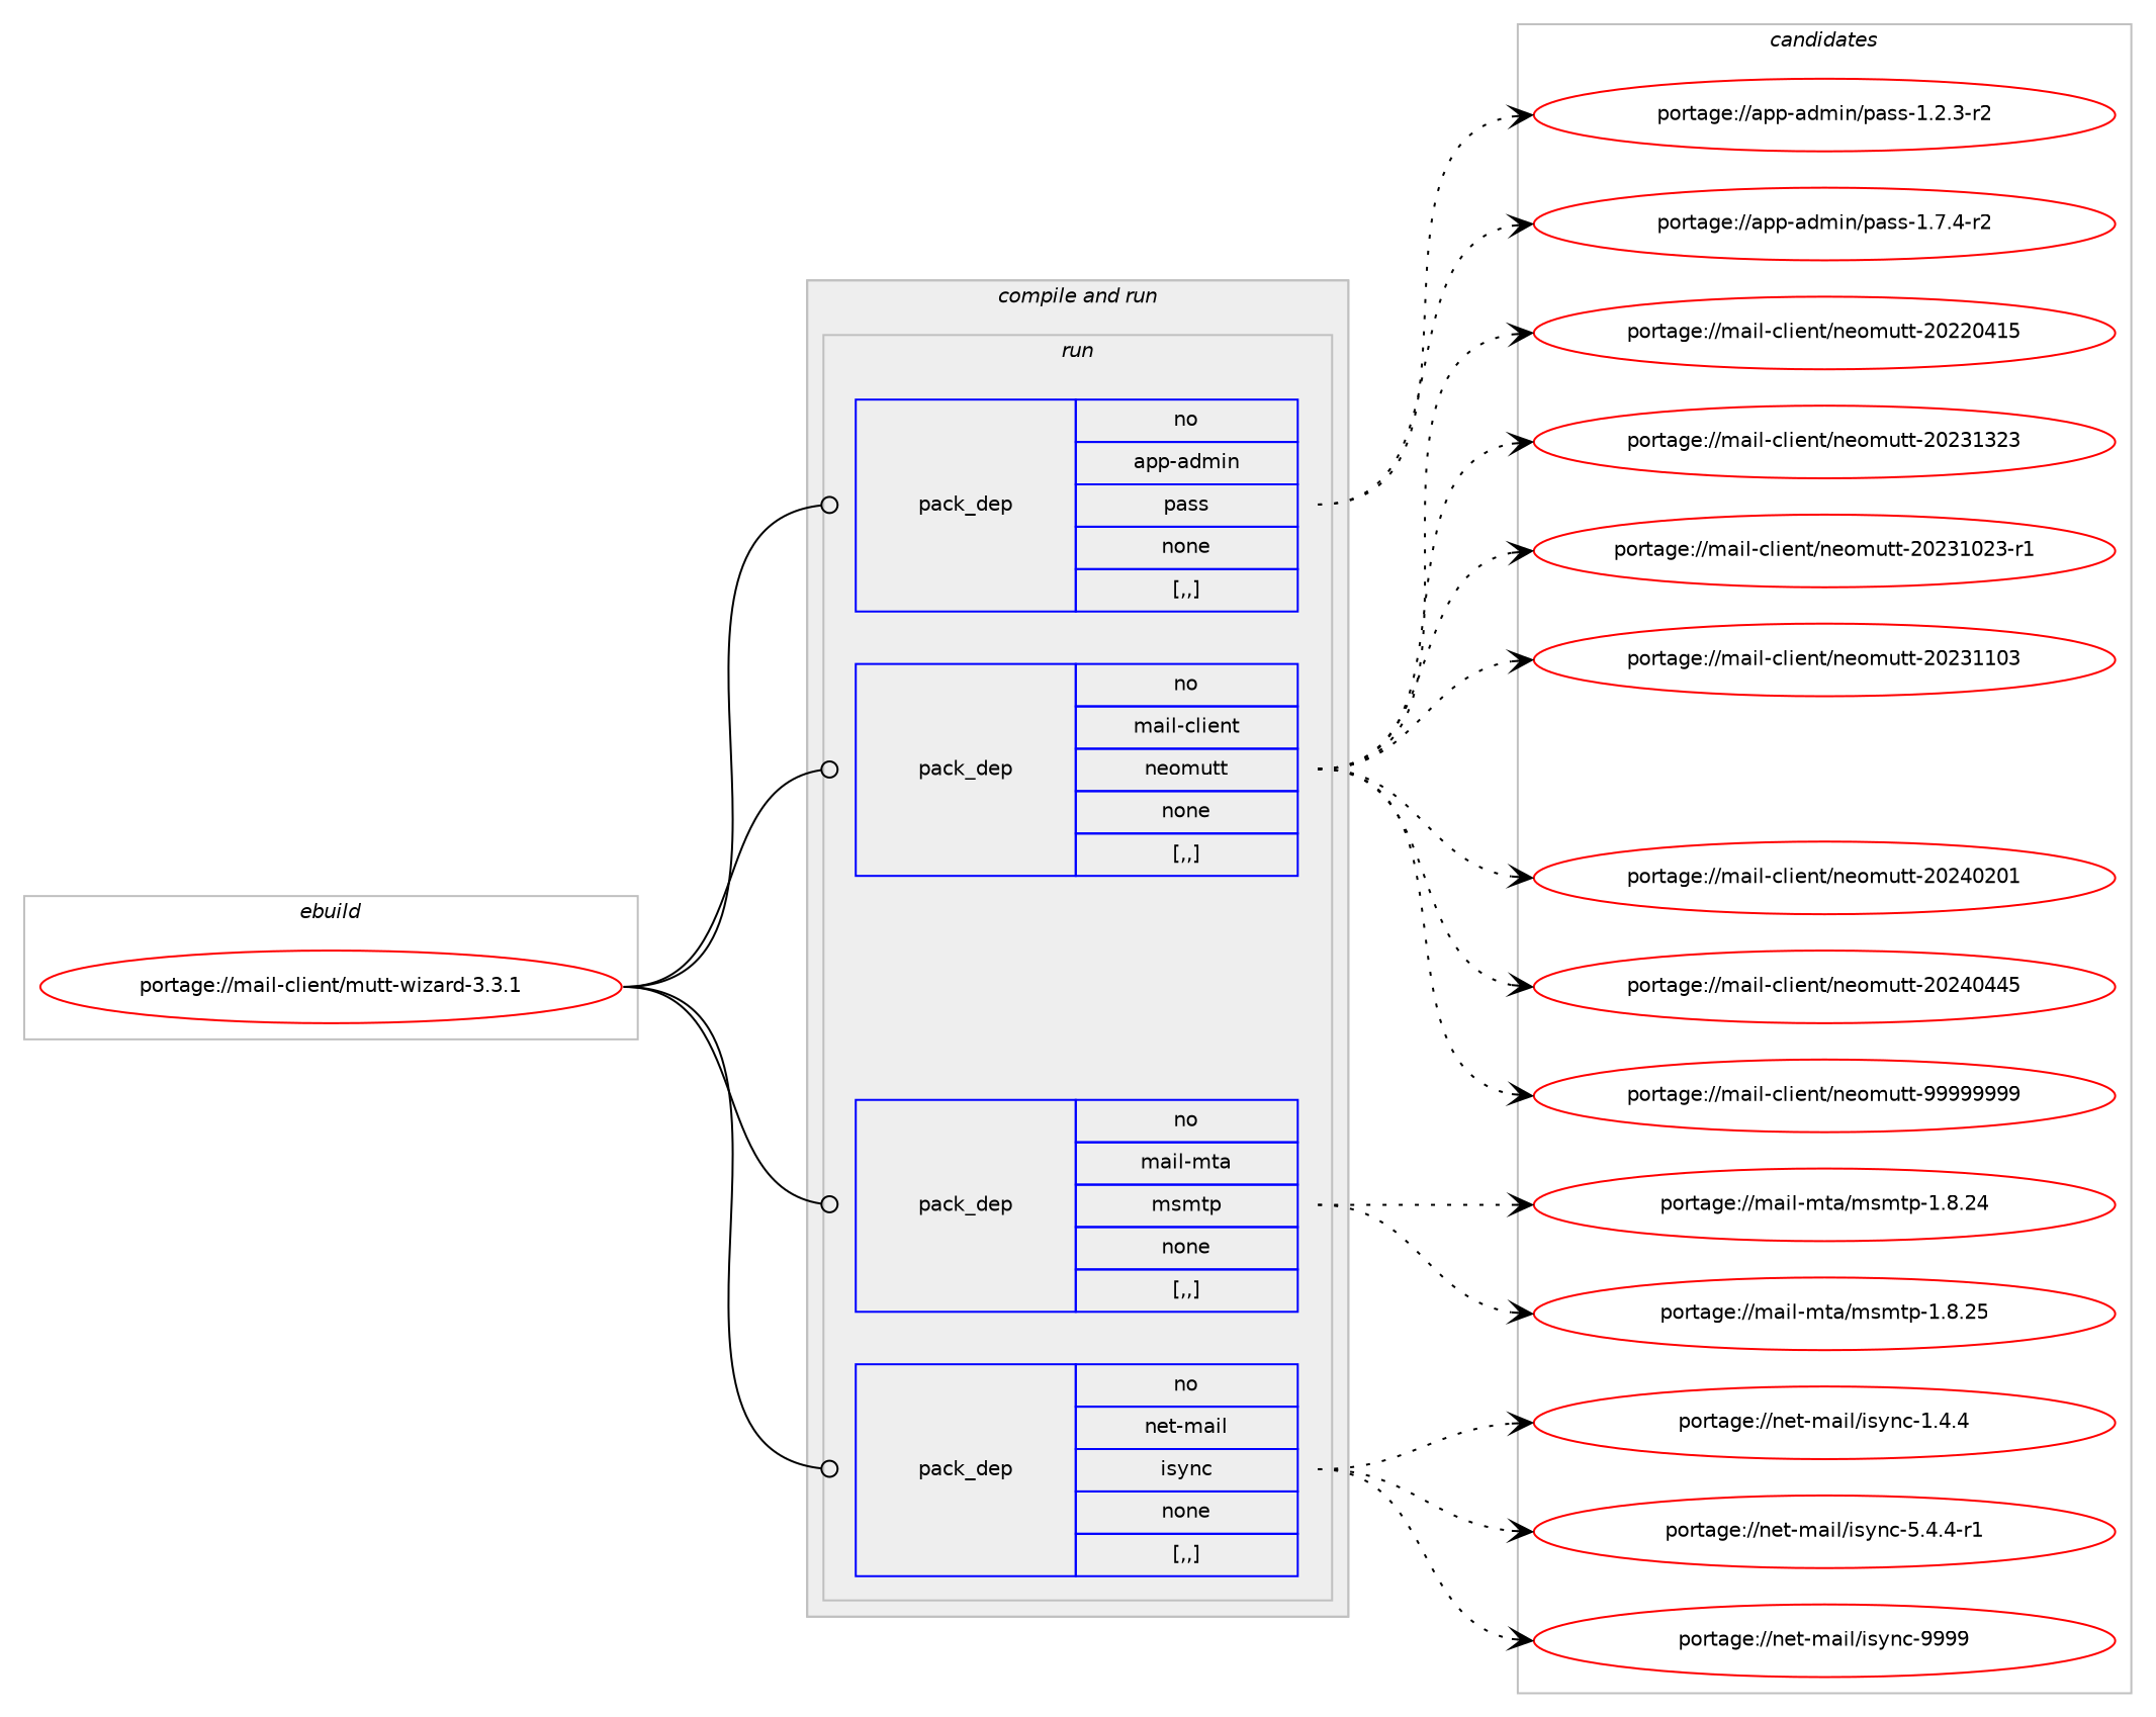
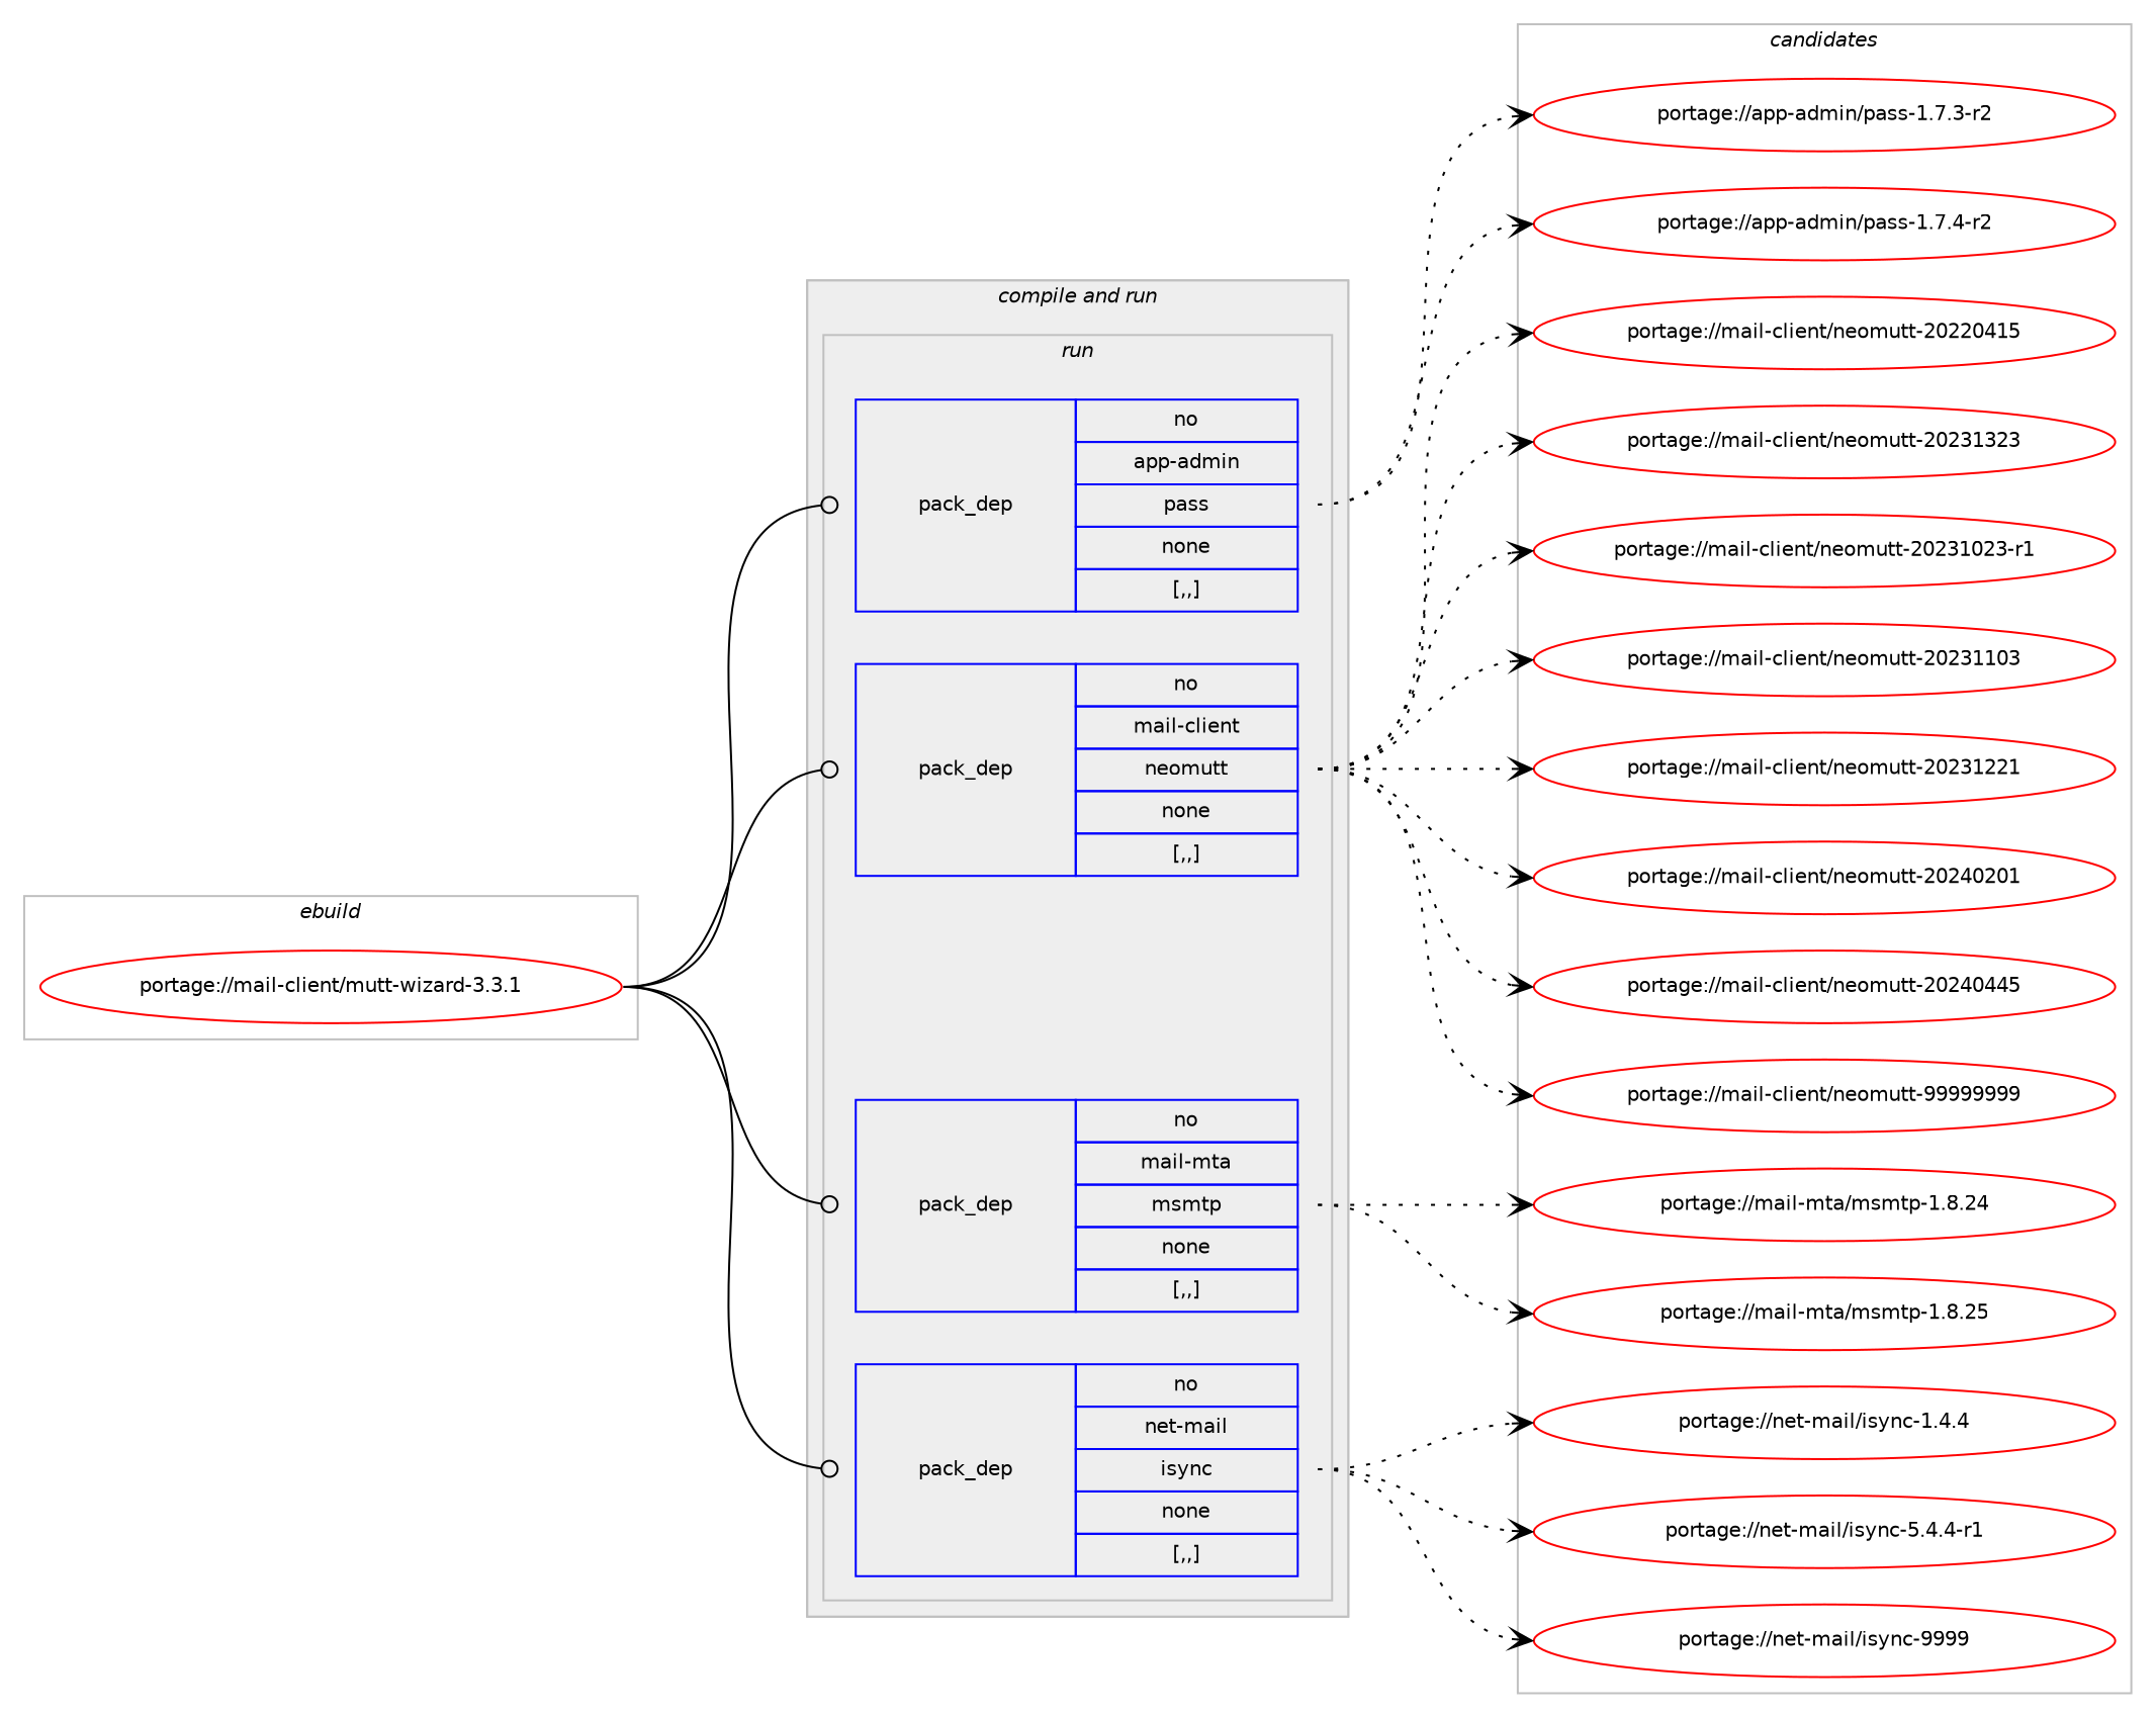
  digraph {
    compound=true
    concentrate=true
    fontname=Helvetica
    fontsize=10
    newrank=true
    rankdir=LR
    ranksep=1.5
    node [color=red fontname=Helvetica fontsize=10]
    edge [arrowhead=vee headport=w style=dotted tailport=e weight=100]
    n1 [label="portage://mail-client/mutt-wizard-3.3.1" width=4]
    n2 [color=blue label=<<TABLE BORDER="0" CELLBORDER="1" CELLSPACING="0" CELLPADDING="4" WIDTH="220"><TR><TD ROWSPAN="6" CELLPADDING="30">pack_dep</TD></TR><TR><TD WIDTH="110">no</TD></TR><TR><TD>app-admin</TD></TR><TR><TD>pass</TD></TR><TR><TD>none</TD></TR><TR><TD>[,,]</TD></TR></TABLE>> shape=none]
    n3 [color=blue label=<<TABLE BORDER="0" CELLBORDER="1" CELLSPACING="0" CELLPADDING="4" WIDTH="220"><TR><TD ROWSPAN="6" CELLPADDING="30">pack_dep</TD></TR><TR><TD WIDTH="110">no</TD></TR><TR><TD>mail-client</TD></TR><TR><TD>neomutt</TD></TR><TR><TD>none</TD></TR><TR><TD>[,,]</TD></TR></TABLE>> shape=none]
    n4 [color=blue label=<<TABLE BORDER="0" CELLBORDER="1" CELLSPACING="0" CELLPADDING="4" WIDTH="220"><TR><TD ROWSPAN="6" CELLPADDING="30">pack_dep</TD></TR><TR><TD WIDTH="110">no</TD></TR><TR><TD>mail-mta</TD></TR><TR><TD>msmtp</TD></TR><TR><TD>none</TD></TR><TR><TD>[,,]</TD></TR></TABLE>> shape=none]
    n5 [color=blue label=<<TABLE BORDER="0" CELLBORDER="1" CELLSPACING="0" CELLPADDING="4" WIDTH="220"><TR><TD ROWSPAN="6" CELLPADDING="30">pack_dep</TD></TR><TR><TD WIDTH="110">no</TD></TR><TR><TD>net-mail</TD></TR><TR><TD>isync</TD></TR><TR><TD>none</TD></TR><TR><TD>[,,]</TD></TR></TABLE>> shape=none]
-   n6 [label="portage://app-admin/pass-1.2.3-r2" width=4]
+   n6 [label="portage://app-admin/pass-1.7.3-r2" width=4]
    n7 [label="portage://app-admin/pass-1.7.4-r2" width=4]
    n8 [label="portage://mail-client/neomutt-20220415" width=4]
    n9 [label="portage://mail-client/neomutt-20231323" width=4]
    n10 [label="portage://mail-client/neomutt-20231023-r1" width=4]
    n11 [label="portage://mail-client/neomutt-20231103" width=4]
+   n12 [label="portage://mail-client/neomutt-20231221" width=4]
    n13 [label="portage://mail-client/neomutt-20240201" width=4]
    n14 [label="portage://mail-client/neomutt-20240445" width=4]
    n15 [label="portage://mail-client/neomutt-99999999" width=4]
    n16 [label="portage://mail-mta/msmtp-1.8.24" width=4]
    n17 [label="portage://mail-mta/msmtp-1.8.25" width=4]
    n18 [label="portage://net-mail/isync-1.4.4" width=4]
    n19 [label="portage://net-mail/isync-5.4.4-r1" width=4]
    n20 [label="portage://net-mail/isync-9999" width=4]
    subgraph cluster_1 {
      color=gray
      label=<<i>ebuild</i>>
      rank=same
      n1
    }
    subgraph cluster_2 {
      color=gray
      label=<<i>dependencies</i>>
      subgraph cluster_3 {
        color=gray
        fillcolor="#eeeeee"
        label=<<i>compile</i>>
        style=filled
      }
      subgraph cluster_4 {
        color=gray
        fillcolor="#eeeeee"
        label=<<i>compile and run</i>>
        style=filled
      }
      subgraph cluster_5 {
        color=gray
        fillcolor="#eeeeee"
        label=<<i>run</i>>
        style=filled
        subgraph sub_6 {
          color=gray
          fillcolor="#eeeeee"
          label=<<i>run</i>>
          style=filled
          n2
        }
        subgraph sub_7 {
          color=gray
          fillcolor="#eeeeee"
          label=<<i>run</i>>
          style=filled
          n3
        }
        subgraph sub_8 {
          color=gray
          fillcolor="#eeeeee"
          label=<<i>run</i>>
          style=filled
          n4
        }
        subgraph sub_9 {
          color=gray
          fillcolor="#eeeeee"
          label=<<i>run</i>>
          style=filled
          n5
        }
      }
    }
    subgraph cluster_10 {
      color=gray
      label=<<i>candidates</i>>
      rank=same
      subgraph sub_11 {
        color=black
        label=<<i>candidates</i>>
        nodesep=1
        rank=same
        n6
        n7
      }
      subgraph sub_12 {
        color=black
        label=<<i>candidates</i>>
        nodesep=1
        rank=same
        n8
        n9
        n10
        n11
+       n12
        n13
        n14
        n15
      }
      subgraph sub_13 {
        color=black
        label=<<i>candidates</i>>
        nodesep=1
        rank=same
        n16
        n17
      }
      subgraph sub_14 {
        color=black
        label=<<i>candidates</i>>
        nodesep=1
        rank=same
        n18
        n19
        n20
      }
    }
    n1 -> n2 [arrowhead=odot style=solid weight=20]
    n1 -> n3 [arrowhead=odot style=solid weight=20]
    n1 -> n4 [arrowhead=odot style=solid weight=20]
    n1 -> n5 [arrowhead=odot style=solid weight=20]
    n2 -> n6
    n2 -> n7
    n3 -> n8
    n3 -> n9
    n3 -> n10
    n3 -> n11
+   n3 -> n12
    n3 -> n13
    n3 -> n14
    n3 -> n15
    n4 -> n16
    n4 -> n17
    n5 -> n18
    n5 -> n19
    n5 -> n20
  }
